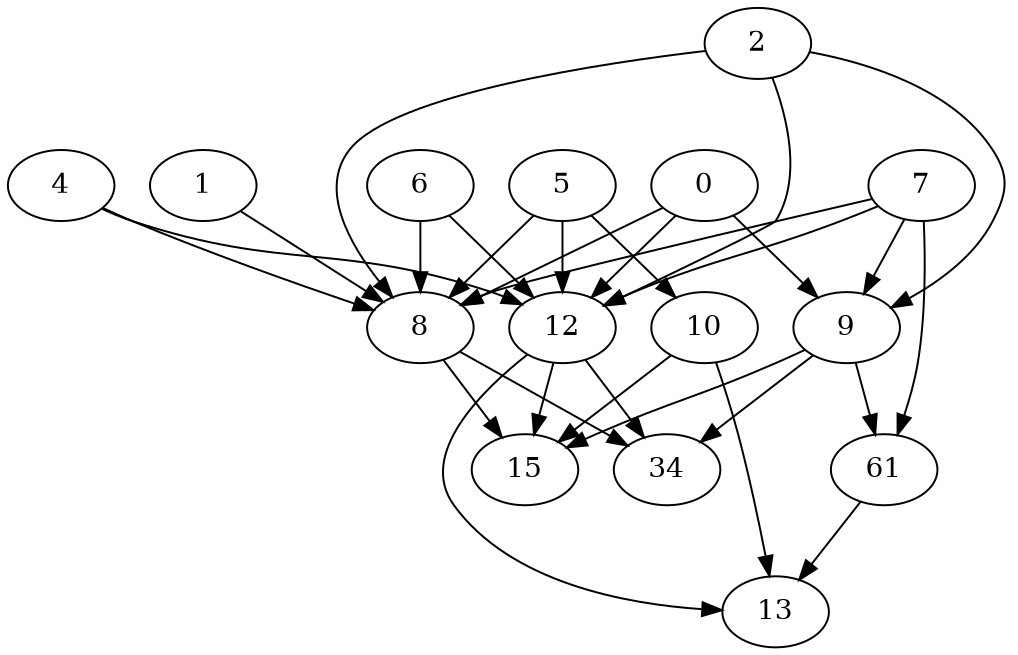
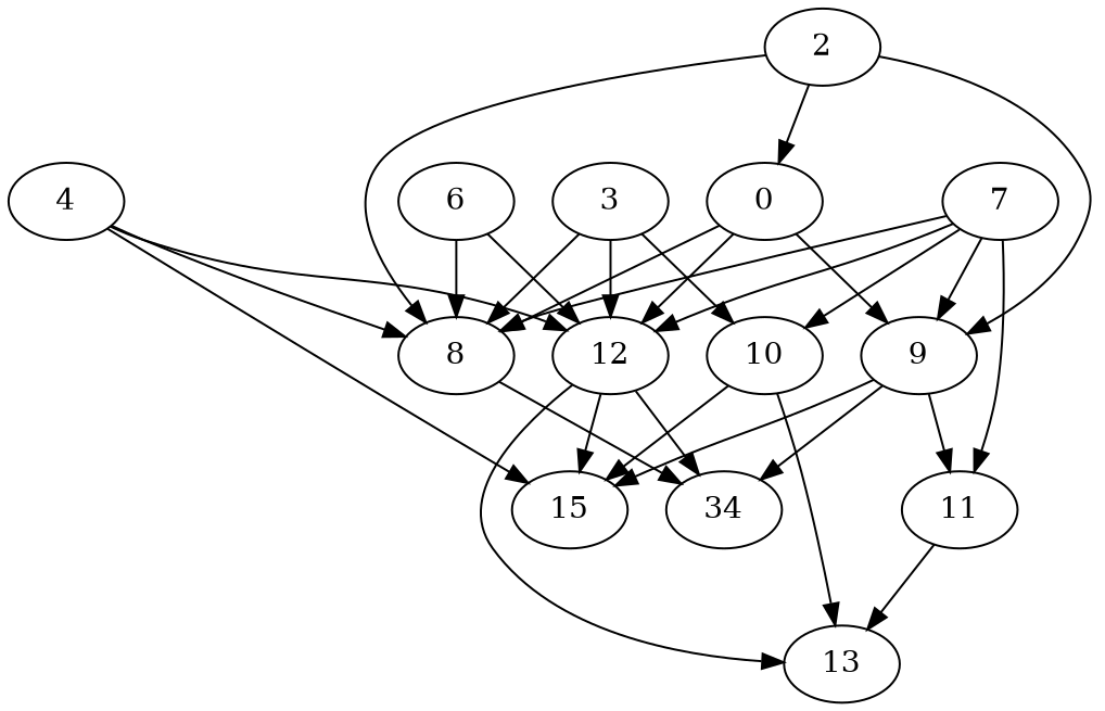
  digraph {
    node [alpha=0.15]
-   1 [alpha=0.16 expect_size=12454912]
    8 [expect_size=27445248]
    n3 [expect_size=14791680 label=34]
    15 [alpha=0.11 expect_size=41701376]
    13 [expect_size=46419968]
    2 [alpha=0.06 expect_size=36168704]
    9 [alpha=0.12 expect_size=49276928]
    12 [expect_size=31178752]
-   11 [alpha=0.08 expect_size=40942592 label=61]
+   11 [alpha=0.08 expect_size=40942592]
    n10 [alpha=0.07 expect_size=31168512 label=0]
    4 [alpha=0.11 expect_size=41199616]
-   5 [alpha=0.07 expect_size=18002944]
+   5 [alpha=0.07 expect_size=18002944 label=3]
    10 [alpha=0.19 expect_size=28314624]
    6 [alpha=0.07 expect_size=24095744]
    7 [alpha=0.04 expect_size=51267584]
-   1 -> 8
    8 -> n3
-   8 -> 15
+   4 -> 15
    2 -> 8
    2 -> 9
-   2 -> 12
+   2 -> n10
    9 -> n3
    9 -> 15
    9 -> 11
    12 -> n3
    12 -> 15
    12 -> 13
    11 -> 13
    n10 -> 8
    n10 -> 9
    n10 -> 12
    4 -> 8
    4 -> 12
    5 -> 8
    5 -> 12
    5 -> 10
    10 -> 15
    10 -> 13
    6 -> 8
    6 -> 12
    7 -> 8
    7 -> 9
    7 -> 12
    7 -> 11
+   7 -> 10
  }
